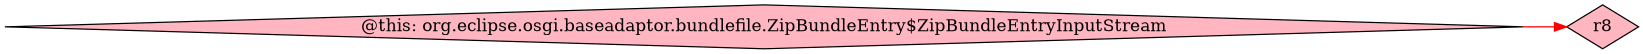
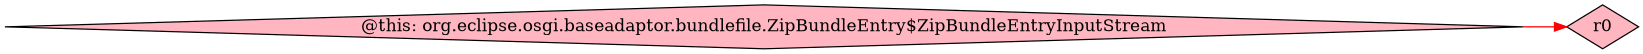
  digraph {
    rankdir=LR
    node [style=filled fillcolor=lightpink shape=diamond]
    n1 [label="@this: org.eclipse.osgi.baseadaptor.bundlefile.ZipBundleEntry$ZipBundleEntryInputStream"]
-   n2 [label=r8]
+   n2 [label=r0]
    n1 -> n2 [color=red arrowhead=normal]
  }
